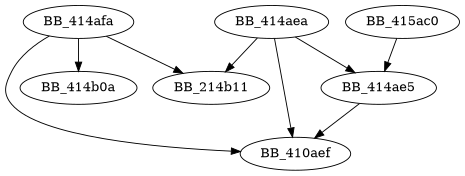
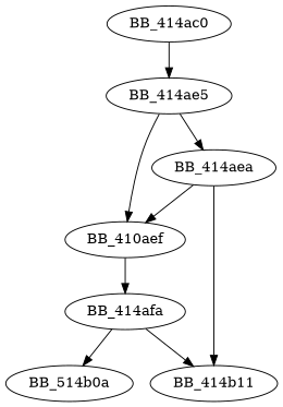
  digraph {
    n1 [label=BB_414ae5]
-   BB_414ac0 [label=BB_415ac0]
+   BB_414ac0
    BB_414aea
    n4 [label=BB_410aef]
-   BB_414b11 [label=BB_214b11]
+   BB_414b11
    BB_414afa
-   BB_414b0a
-   BB_414aea -> n1
+   BB_414b0a [label=BB_514b0a]
+   n1 -> BB_414aea
    n1 -> n4
    BB_414ac0 -> n1
    BB_414aea -> n4
    BB_414aea -> BB_414b11
-   BB_414afa -> n4
+   n4 -> BB_414afa
    BB_414afa -> BB_414b11
    BB_414afa -> BB_414b0a
  }
